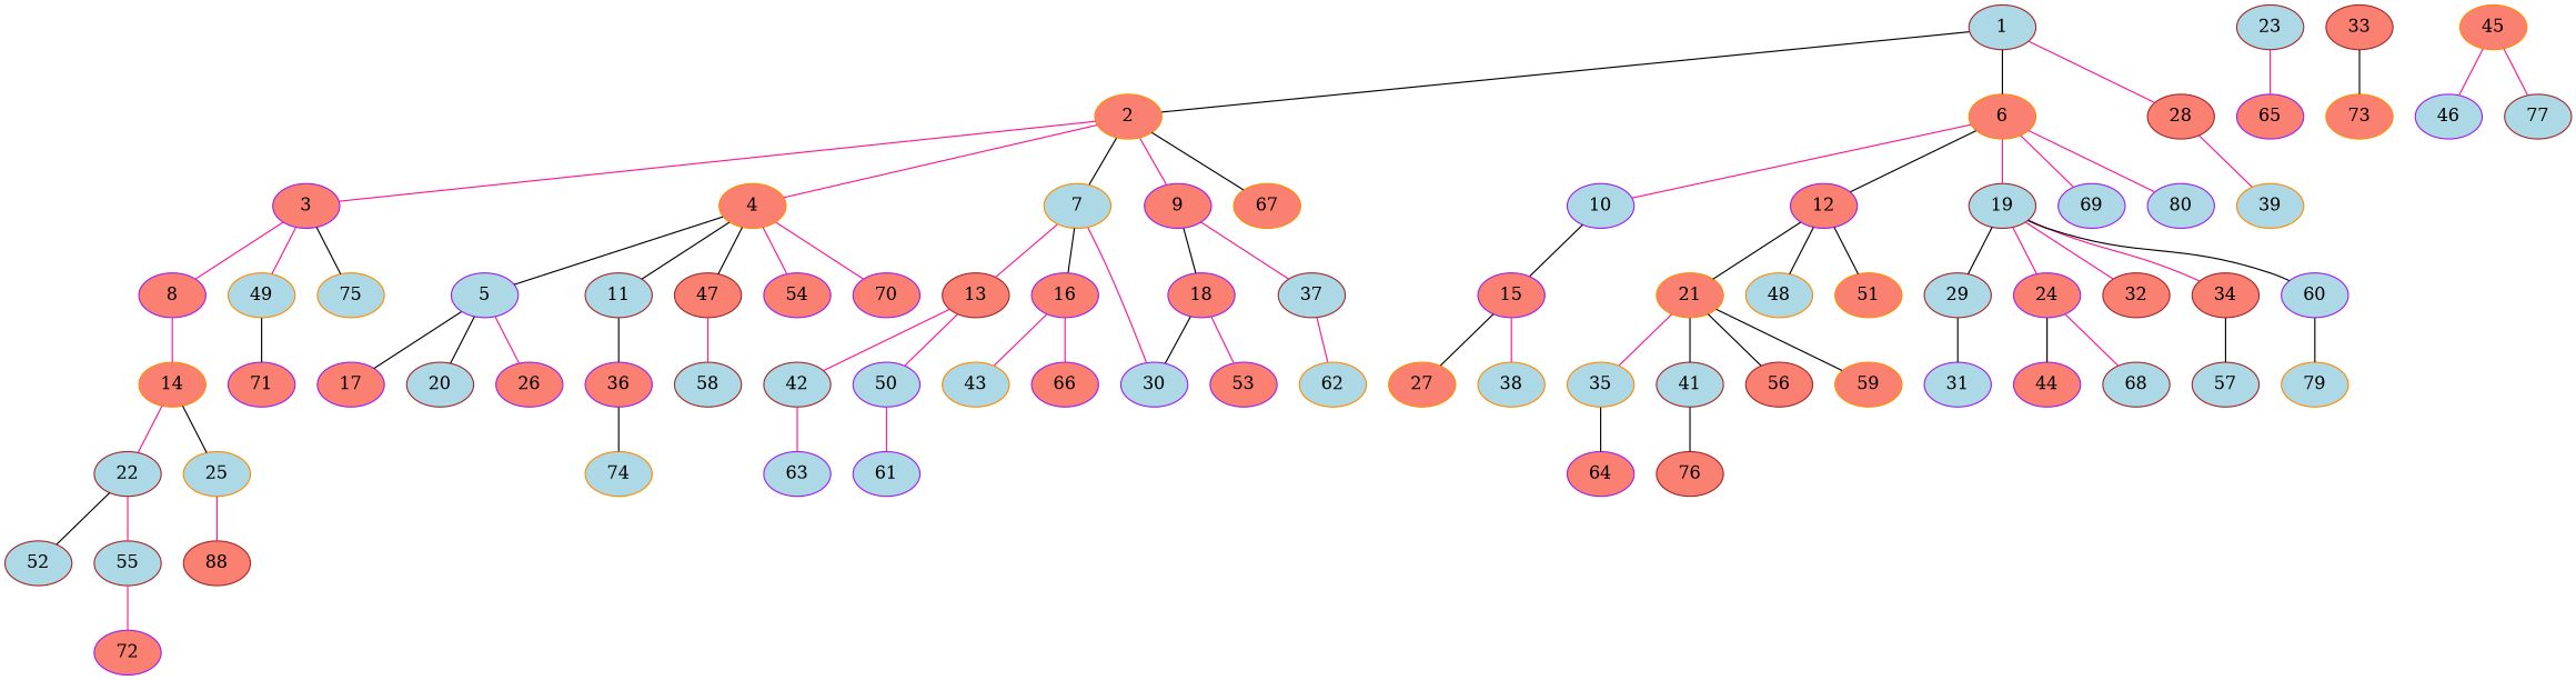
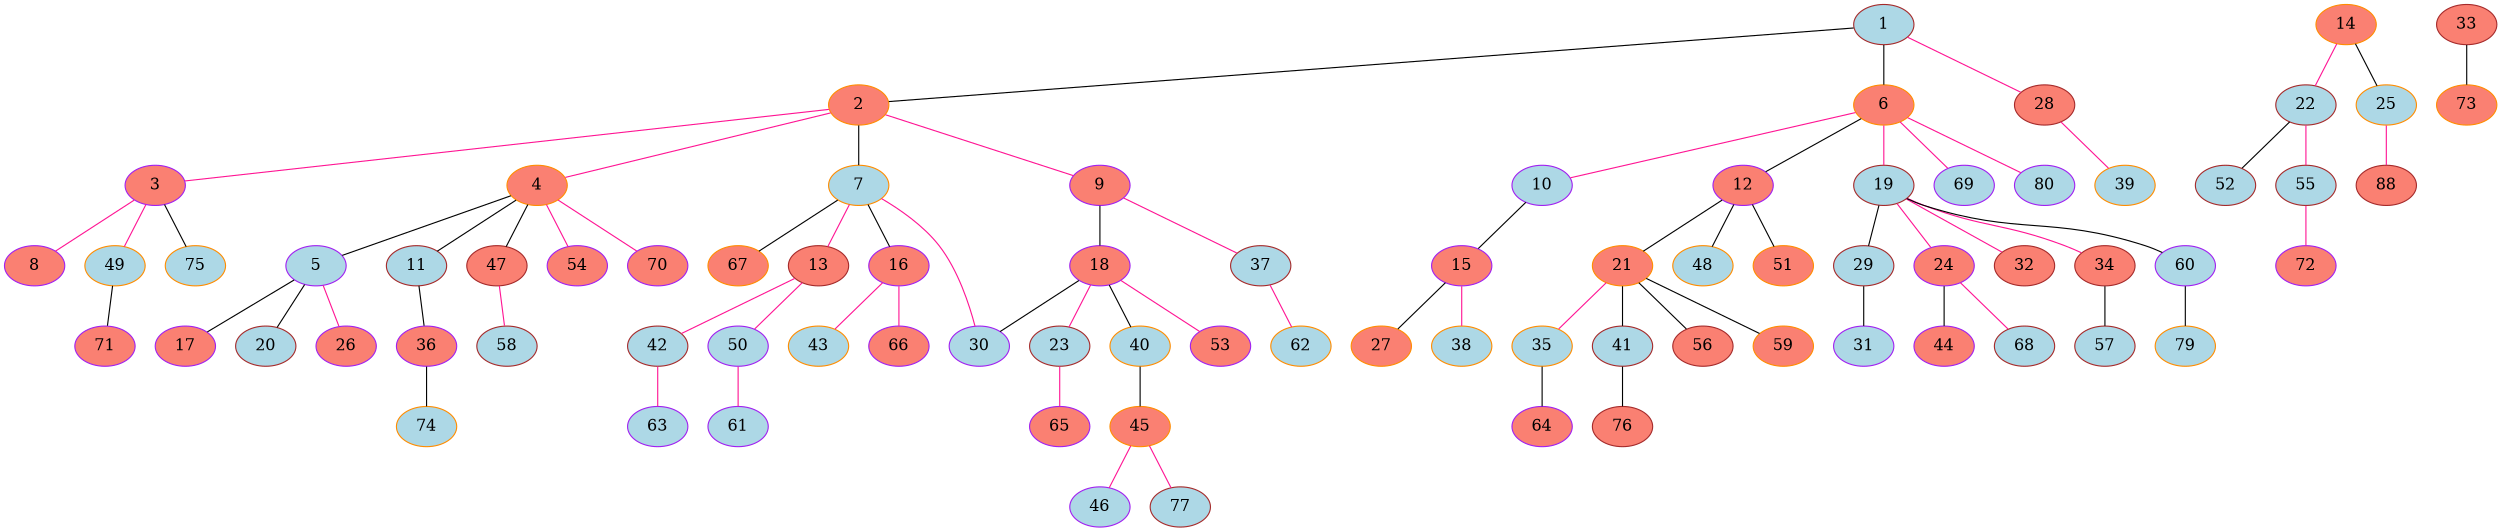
  graph {
    node [color=purple fillcolor=lightblue style=filled]
    edge [color=deeppink]
    1 [color=brown]
    2 [color=darkorange fillcolor=salmon]
    6 [color=darkorange fillcolor=salmon]
    28 [color=brown fillcolor=salmon]
    3 [fillcolor=salmon]
    4 [color=darkorange fillcolor=salmon]
    7 [color=darkorange]
    9 [fillcolor=salmon]
    67 [color=darkorange fillcolor=salmon]
    10
    12 [fillcolor=salmon]
    19 [color=brown]
    69
    80
    39 [color=darkorange]
    8 [fillcolor=salmon]
    49 [color=darkorange]
    75 [color=darkorange]
    5
    11 [color=brown]
    47 [color=brown fillcolor=salmon]
    54 [fillcolor=salmon]
    70 [fillcolor=salmon]
    13 [color=brown fillcolor=salmon]
    16 [fillcolor=salmon]
    30
    18 [fillcolor=salmon]
    37 [color=brown]
    14 [color=darkorange fillcolor=salmon]
    71 [fillcolor=salmon]
    17 [fillcolor=salmon]
    20 [color=brown]
    26 [fillcolor=salmon]
    36 [fillcolor=salmon]
    58 [color=brown]
    15 [fillcolor=salmon]
    21 [color=darkorange fillcolor=salmon]
    48 [color=darkorange]
    51 [color=darkorange fillcolor=salmon]
    29 [color=brown]
    24 [fillcolor=salmon]
    32 [color=brown fillcolor=salmon]
    34 [color=brown fillcolor=salmon]
    60
    31
    42 [color=brown]
    50
    43 [color=darkorange]
    66 [fillcolor=salmon]
    22 [color=brown]
    25 [color=darkorange]
    23 [color=brown]
+   40 [color=darkorange]
    53 [fillcolor=salmon]
    62 [color=darkorange]
    27 [color=darkorange fillcolor=salmon]
    38 [color=darkorange]
    74 [color=darkorange]
    35 [color=darkorange]
    41 [color=brown]
    56 [color=brown fillcolor=salmon]
    59 [color=darkorange fillcolor=salmon]
    63
    61
    52 [color=brown]
    55 [color=brown]
    n67 [color=brown fillcolor=salmon label=88]
    65 [fillcolor=salmon]
    33 [color=brown fillcolor=salmon]
    73 [color=darkorange fillcolor=salmon]
    45 [color=darkorange fillcolor=salmon]
    44 [fillcolor=salmon]
    68 [color=brown]
    57 [color=brown]
    79 [color=darkorange]
    64 [fillcolor=salmon]
    76 [color=brown fillcolor=salmon]
    72 [fillcolor=salmon]
    46
    77 [color=brown]
    1 -- 2 [color=black]
    1 -- 6 [color=black]
    1 -- 28
    2 -- 3
    2 -- 4
    2 -- 7 [color=black]
    2 -- 9
-   2 -- 67 [color=black]
+   7 -- 67 [color=black]
    6 -- 10
    6 -- 12 [color=black]
    6 -- 19
    6 -- 69
    6 -- 80
    28 -- 39
    3 -- 8
    3 -- 49
    3 -- 75 [color=black]
    4 -- 5 [color=black]
    4 -- 11 [color=black]
    4 -- 47 [color=black]
    4 -- 54
    4 -- 70
    7 -- 13
    7 -- 16 [color=black]
    7 -- 30
    9 -- 18 [color=black]
    9 -- 37
    10 -- 15 [color=black]
    12 -- 21 [color=black]
    12 -- 48 [color=black]
    12 -- 51 [color=black]
    19 -- 29 [color=black]
    19 -- 24
    19 -- 32
    19 -- 34
    19 -- 60 [color=black]
-   8 -- 14
    49 -- 71 [color=black]
    5 -- 17 [color=black]
    5 -- 20 [color=black]
    5 -- 26
    11 -- 36 [color=black]
    47 -- 58
    13 -- 42
    13 -- 50
    16 -- 43
    16 -- 66
    18 -- 30 [color=black]
+   18 -- 23
+   18 -- 40 [color=black]
    18 -- 53
    37 -- 62
    14 -- 22
    14 -- 25 [color=black]
    36 -- 74 [color=black]
    15 -- 27 [color=black]
    15 -- 38
    21 -- 35
    21 -- 41 [color=black]
    21 -- 56 [color=black]
    21 -- 59 [color=black]
    29 -- 31 [color=black]
    24 -- 44 [color=black]
    24 -- 68
    34 -- 57 [color=black]
    60 -- 79 [color=black]
    42 -- 63
    50 -- 61
    22 -- 52 [color=black]
    22 -- 55
    25 -- n67
    23 -- 65
+   40 -- 45 [color=black]
    35 -- 64 [color=black]
    41 -- 76 [color=black]
    55 -- 72
    33 -- 73 [color=black]
    45 -- 46
    45 -- 77
  }
